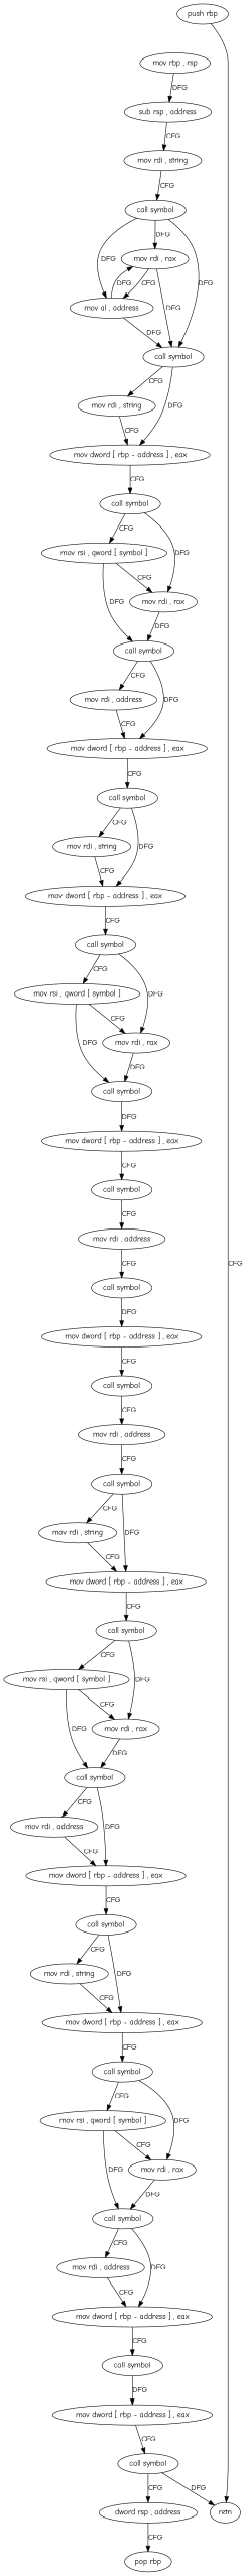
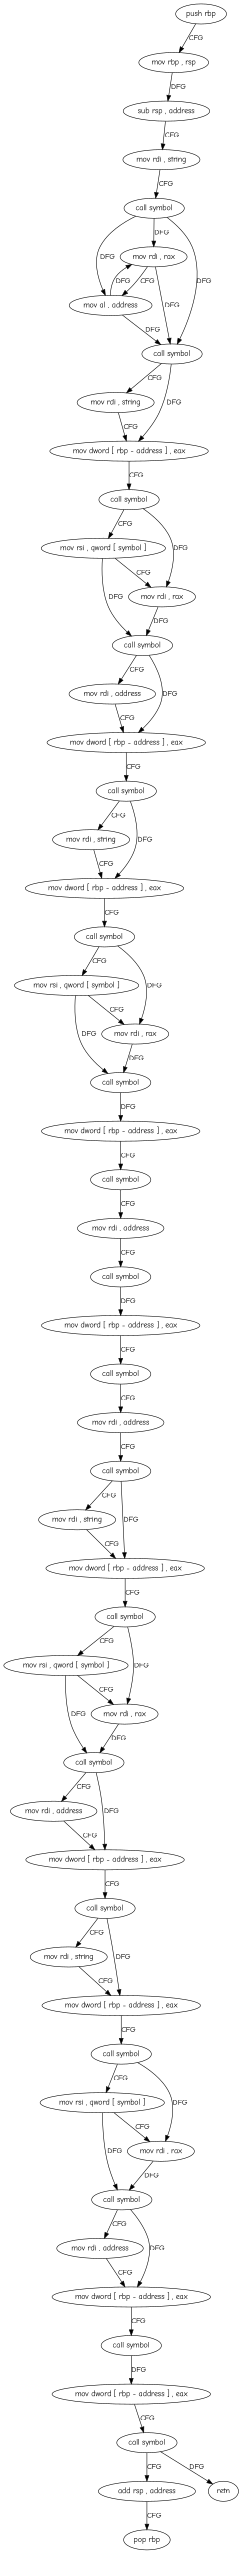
  digraph {
    fontname="Comic Neue"
    node [fontname="Comic Neue"]
    edge [fontname="Comic Neue"]
    n1 [label="push rbp"]
    n2 [label="mov rbp , rsp"]
    n3 [label="sub rsp , address"]
    n4 [label="mov rdi , string"]
    n5 [label="call symbol"]
    n6 [label="mov rdi , rax"]
    n7 [label="mov al , address"]
    n8 [label="call symbol"]
    n9 [label="mov rdi , string"]
    n10 [label="mov dword [ rbp - address ] , eax"]
    n11 [label="call symbol"]
    n12 [label="mov rsi , qword [ symbol ]"]
    n13 [label="mov rdi , rax"]
    n14 [label="call symbol"]
    n15 [label="mov rdi , address"]
    n16 [label="mov dword [ rbp - address ] , eax"]
    n17 [label="call symbol"]
    n18 [label="mov rdi , string"]
    n19 [label="mov dword [ rbp - address ] , eax"]
    n20 [label="call symbol"]
    n21 [label="mov rsi , qword [ symbol ]"]
    n22 [label="mov rdi , rax"]
    n23 [label="call symbol"]
    n24 [label="mov dword [ rbp - address ] , eax"]
    n25 [label="call symbol"]
    n26 [label="mov rdi , address"]
    n27 [label="call symbol"]
    n28 [label="mov dword [ rbp - address ] , eax"]
    n29 [label="call symbol"]
    n30 [label="mov rdi , address"]
    n31 [label="call symbol"]
    n32 [label="mov rdi , string"]
    n33 [label="mov dword [ rbp - address ] , eax"]
    n34 [label="call symbol"]
    n35 [label="mov rsi , qword [ symbol ]"]
    n36 [label="mov rdi , rax"]
    n37 [label="call symbol"]
    n38 [label="mov rdi , address"]
    n39 [label="mov dword [ rbp - address ] , eax"]
    n40 [label="call symbol"]
    n41 [label="mov rdi , string"]
    n42 [label="mov dword [ rbp - address ] , eax"]
    n43 [label="call symbol"]
    n44 [label="mov rsi , qword [ symbol ]"]
    n45 [label="mov rdi , rax"]
    n46 [label="call symbol"]
    n47 [label="mov rdi , address"]
    n48 [label="mov dword [ rbp - address ] , eax"]
    n49 [label="call symbol"]
    n50 [label="mov dword [ rbp - address ] , eax"]
    n51 [label="call symbol"]
-   n52 [label="dword rsp , address"]
+   n52 [label="add rsp , address"]
    n53 [label=retn]
    n54 [label="pop rbp"]
-   n1 -> n53 [label=CFG]
+   n1 -> n2 [label=CFG]
    n2 -> n3 [label=DFG]
    n3 -> n4 [label=CFG]
    n4 -> n5 [label=CFG]
    n5 -> n6 [label=DFG]
    n5 -> n7 [label=DFG]
    n5 -> n8 [label=DFG]
    n6 -> n7 [label=CFG]
    n6 -> n8 [label=DFG]
    n7 -> n6 [label=DFG]
    n7 -> n8 [label=DFG]
    n8 -> n9 [label=CFG]
    n8 -> n10 [label=DFG]
    n9 -> n10 [label=CFG]
    n10 -> n11 [label=CFG]
    n11 -> n12 [label=CFG]
    n11 -> n13 [label=DFG]
    n12 -> n13 [label=CFG]
    n12 -> n14 [label=DFG]
    n13 -> n14 [label=DFG]
    n14 -> n15 [label=CFG]
    n14 -> n16 [label=DFG]
    n15 -> n16 [label=CFG]
    n16 -> n17 [label=CFG]
    n17 -> n18 [label=CFG]
    n17 -> n19 [label=DFG]
    n18 -> n19 [label=CFG]
    n19 -> n20 [label=CFG]
    n20 -> n21 [label=CFG]
    n20 -> n22 [label=DFG]
    n21 -> n22 [label=CFG]
    n21 -> n23 [label=DFG]
    n22 -> n23 [label=DFG]
    n23 -> n24 [label=DFG]
    n24 -> n25 [label=CFG]
    n25 -> n26 [label=CFG]
    n26 -> n27 [label=CFG]
    n27 -> n28 [label=DFG]
    n28 -> n29 [label=CFG]
    n29 -> n30 [label=CFG]
    n30 -> n31 [label=CFG]
    n31 -> n32 [label=CFG]
    n31 -> n33 [label=DFG]
    n32 -> n33 [label=CFG]
    n33 -> n34 [label=CFG]
    n34 -> n35 [label=CFG]
    n34 -> n36 [label=DFG]
    n35 -> n36 [label=CFG]
    n35 -> n37 [label=DFG]
    n36 -> n37 [label=DFG]
    n37 -> n38 [label=CFG]
    n37 -> n39 [label=DFG]
    n38 -> n39 [label=CFG]
    n39 -> n40 [label=CFG]
    n40 -> n41 [label=CFG]
    n40 -> n42 [label=DFG]
    n41 -> n42 [label=CFG]
    n42 -> n43 [label=CFG]
    n43 -> n44 [label=CFG]
    n43 -> n45 [label=DFG]
    n44 -> n45 [label=CFG]
    n44 -> n46 [label=DFG]
    n45 -> n46 [label=DFG]
    n46 -> n47 [label=CFG]
    n46 -> n48 [label=DFG]
    n47 -> n48 [label=CFG]
    n48 -> n49 [label=CFG]
    n49 -> n50 [label=DFG]
    n50 -> n51 [label=CFG]
    n51 -> n52 [label=CFG]
    n51 -> n53 [label=DFG]
    n52 -> n54 [label=CFG]
  }
